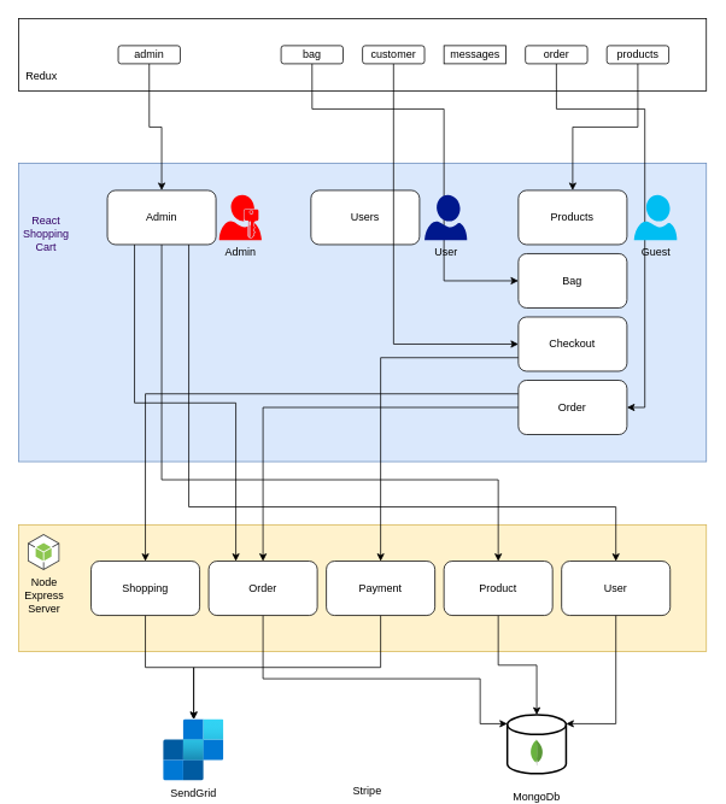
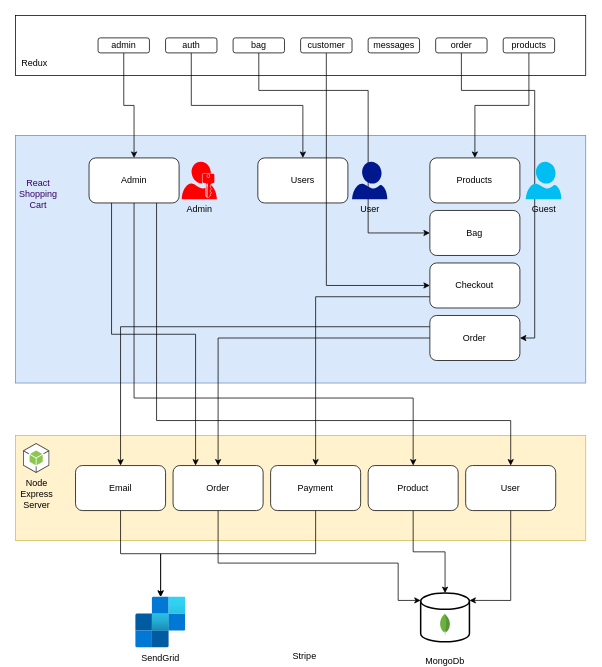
  <mxCell id="0" />
  <mxCell id="1" parent="0" />
  <mxCell id="2" value="" style="rounded=0;whiteSpace=wrap;html=1;fillColor=#fff2cc;gradientDirection=radial;strokeColor=#d6b656;" parent="1" vertex="1"><mxGeometry x="20" y="580" width="760" height="140" as="geometry" /></mxCell>
  <mxCell id="3" value="Node&lt;br&gt;Express &lt;br&gt;Server" style="outlineConnect=0;dashed=0;verticalLabelPosition=bottom;verticalAlign=top;align=center;html=1;shape=mxgraph.aws3.android;fillColor=#8CC64F;gradientColor=none;" parent="1" vertex="1"><mxGeometry x="30" y="590" width="35" height="40" as="geometry" /></mxCell>
  <mxCell id="4" value="" style="group" parent="1" vertex="1" connectable="0"><mxGeometry x="560" y="790" width="65" height="65" as="geometry" /></mxCell>
  <mxCell id="5" value="&lt;br&gt;&lt;br&gt;&lt;br&gt;&lt;br&gt;&lt;br&gt;&lt;br&gt;&lt;br&gt;&lt;br&gt;MongoDb" style="strokeWidth=2;html=1;shape=mxgraph.flowchart.database;whiteSpace=wrap;" parent="4" vertex="1"><mxGeometry width="65" height="65" as="geometry" /></mxCell>
  <mxCell id="6" value="" style="dashed=0;outlineConnect=0;html=1;align=center;labelPosition=center;verticalLabelPosition=bottom;verticalAlign=top;shape=mxgraph.weblogos.mongodb" parent="4" vertex="1"><mxGeometry x="25.472" y="26.812" width="14.056" height="29.413" as="geometry" /></mxCell>
  <mxCell id="7" value="" style="rounded=0;whiteSpace=wrap;html=1;fillColor=#dae8fc;gradientDirection=radial;strokeColor=#6c8ebf;" parent="1" vertex="1"><mxGeometry x="20" y="180" width="760" height="330" as="geometry" /></mxCell>
  <mxCell id="8" value="&lt;font style=&quot;&quot; color=&quot;#330066&quot;&gt;React &lt;br&gt;Shopping &lt;br&gt;Cart&lt;/font&gt;" style="shape=image;html=1;verticalAlign=top;verticalLabelPosition=bottom;labelBackgroundColor=none;imageAspect=0;aspect=fixed;image=https://cdn1.iconfinder.com/data/icons/unicons-line-vol-5/24/react-128.png;fillColor=default;gradientColor=none;gradientDirection=radial;" parent="1" vertex="1"><mxGeometry x="30" y="190" width="40" height="40" as="geometry" /></mxCell>
  <mxCell id="9" value="Bag" style="rounded=1;whiteSpace=wrap;html=1;fontColor=#000000;" vertex="1" parent="1"><mxGeometry x="572.25" y="280" width="120" height="60" as="geometry" /></mxCell>
  <mxCell id="10" style="edgeStyle=orthogonalEdgeStyle;rounded=0;orthogonalLoop=1;jettySize=auto;html=1;exitX=0.75;exitY=1;exitDx=0;exitDy=0;fontColor=#000000;" edge="1" parent="1" source="13" target="23"><mxGeometry relative="1" as="geometry"><Array as="points"><mxPoint x="208" y="560" /><mxPoint x="680" y="560" /></Array></mxGeometry></mxCell>
  <mxCell id="11" style="edgeStyle=orthogonalEdgeStyle;rounded=0;orthogonalLoop=1;jettySize=auto;html=1;exitX=0.5;exitY=1;exitDx=0;exitDy=0;entryX=0.5;entryY=0;entryDx=0;entryDy=0;fontColor=#000000;" edge="1" parent="1" source="13" target="21"><mxGeometry relative="1" as="geometry"><Array as="points"><mxPoint x="178" y="530" /><mxPoint x="550" y="530" /></Array></mxGeometry></mxCell>
  <mxCell id="12" style="edgeStyle=orthogonalEdgeStyle;rounded=0;orthogonalLoop=1;jettySize=auto;html=1;exitX=0.25;exitY=1;exitDx=0;exitDy=0;entryX=0.25;entryY=0;entryDx=0;entryDy=0;fontColor=#000000;" edge="1" parent="1" source="13" target="17"><mxGeometry relative="1" as="geometry" /></mxCell>
  <mxCell id="13" value="Admin" style="rounded=1;whiteSpace=wrap;html=1;fontColor=#000000;" vertex="1" parent="1"><mxGeometry x="118" y="210" width="120" height="60" as="geometry" /></mxCell>
  <mxCell id="14" style="edgeStyle=orthogonalEdgeStyle;rounded=0;orthogonalLoop=1;jettySize=auto;html=1;exitX=0.5;exitY=1;exitDx=0;exitDy=0;fontColor=#000000;" edge="1" parent="1" source="15" target="47"><mxGeometry relative="1" as="geometry" /></mxCell>
- <mxCell id="15" value="Shopping" style="rounded=1;whiteSpace=wrap;html=1;fontColor=#000000;" vertex="1" parent="1"><mxGeometry x="100" y="620" width="120" height="60" as="geometry" /></mxCell>
+ <mxCell id="15" value="Email" style="rounded=1;whiteSpace=wrap;html=1;fontColor=#000000;" vertex="1" parent="1"><mxGeometry x="100" y="620" width="120" height="60" as="geometry" /></mxCell>
  <mxCell id="16" style="edgeStyle=orthogonalEdgeStyle;rounded=0;orthogonalLoop=1;jettySize=auto;html=1;exitX=0.5;exitY=1;exitDx=0;exitDy=0;entryX=0;entryY=0.15;entryDx=0;entryDy=0;entryPerimeter=0;fontColor=#000000;" edge="1" parent="1" source="17" target="5"><mxGeometry relative="1" as="geometry"><Array as="points"><mxPoint x="290" y="750" /><mxPoint x="530" y="750" /><mxPoint x="530" y="800" /></Array></mxGeometry></mxCell>
  <mxCell id="17" value="Order" style="rounded=1;whiteSpace=wrap;html=1;fontColor=#000000;" vertex="1" parent="1"><mxGeometry x="230" y="620" width="120" height="60" as="geometry" /></mxCell>
  <mxCell id="18" style="edgeStyle=orthogonalEdgeStyle;rounded=0;orthogonalLoop=1;jettySize=auto;html=1;exitX=0.5;exitY=1;exitDx=0;exitDy=0;fontColor=#000000;" edge="1" parent="1" source="19" target="47"><mxGeometry relative="1" as="geometry" /></mxCell>
  <mxCell id="19" value="Payment" style="rounded=1;whiteSpace=wrap;html=1;fontColor=#000000;" vertex="1" parent="1"><mxGeometry x="360" y="620" width="120" height="60" as="geometry" /></mxCell>
  <mxCell id="20" style="edgeStyle=orthogonalEdgeStyle;rounded=0;orthogonalLoop=1;jettySize=auto;html=1;exitX=0.5;exitY=1;exitDx=0;exitDy=0;fontColor=#000000;" edge="1" parent="1" source="21" target="5"><mxGeometry relative="1" as="geometry" /></mxCell>
  <mxCell id="21" value="Product" style="rounded=1;whiteSpace=wrap;html=1;fontColor=#000000;" vertex="1" parent="1"><mxGeometry x="490" y="620" width="120" height="60" as="geometry" /></mxCell>
  <mxCell id="22" style="edgeStyle=orthogonalEdgeStyle;rounded=0;orthogonalLoop=1;jettySize=auto;html=1;exitX=0.5;exitY=1;exitDx=0;exitDy=0;entryX=1;entryY=0.15;entryDx=0;entryDy=0;entryPerimeter=0;fontColor=#000000;" edge="1" parent="1" source="23" target="5"><mxGeometry relative="1" as="geometry" /></mxCell>
  <mxCell id="23" value="User" style="rounded=1;whiteSpace=wrap;html=1;fontColor=#000000;" vertex="1" parent="1"><mxGeometry x="620" y="620" width="120" height="60" as="geometry" /></mxCell>
  <mxCell id="24" value="Products" style="rounded=1;whiteSpace=wrap;html=1;fontColor=#000000;" vertex="1" parent="1"><mxGeometry x="572.25" y="210" width="120" height="60" as="geometry" /></mxCell>
  <mxCell id="25" style="edgeStyle=orthogonalEdgeStyle;rounded=0;orthogonalLoop=1;jettySize=auto;html=1;exitX=0;exitY=0.75;exitDx=0;exitDy=0;entryX=0.5;entryY=0;entryDx=0;entryDy=0;fontColor=#000000;" edge="1" parent="1" source="26" target="19"><mxGeometry relative="1" as="geometry" /></mxCell>
  <mxCell id="26" value="Checkout" style="rounded=1;whiteSpace=wrap;html=1;fontColor=#000000;" vertex="1" parent="1"><mxGeometry x="572.25" y="350" width="120" height="60" as="geometry" /></mxCell>
  <mxCell id="27" value="Users" style="rounded=1;whiteSpace=wrap;html=1;fontColor=#000000;" vertex="1" parent="1"><mxGeometry x="343" y="210" width="120" height="60" as="geometry" /></mxCell>
  <mxCell id="28" value="" style="rounded=0;whiteSpace=wrap;html=1;labelBackgroundColor=none;fontColor=#A680B8;fillColor=default;gradientColor=none;gradientDirection=radial;" parent="1" vertex="1"><mxGeometry x="20" y="20" width="760" height="80" as="geometry" /></mxCell>
  <mxCell id="29" style="edgeStyle=orthogonalEdgeStyle;rounded=0;orthogonalLoop=1;jettySize=auto;html=1;exitX=0.5;exitY=1;exitDx=0;exitDy=0;entryX=0.5;entryY=0;entryDx=0;entryDy=0;fontColor=#000000;" edge="1" parent="1" source="30" target="13"><mxGeometry relative="1" as="geometry" /></mxCell>
  <mxCell id="30" value="admin&lt;span style=&quot;font-family: monospace; font-size: 0px; text-align: start;&quot;&gt;%3CmxGraphModel%3E%3Croot%3E%3CmxCell%20id%3D%220%22%2F%3E%3CmxCell%20id%3D%221%22%20parent%3D%220%22%2F%3E%3CmxCell%20id%3D%222%22%20value%3D%22%22%20style%3D%22rounded%3D0%3BwhiteSpace%3Dwrap%3Bhtml%3D1%3BfillColor%3D%23dae8fc%3BgradientDirection%3Dradial%3BstrokeColor%3D%236c8ebf%3B%22%20vertex%3D%221%22%20parent%3D%221%22%3E%3CmxGeometry%20x%3D%2240%22%20y%3D%2240%22%20width%3D%22760%22%20height%3D%22280%22%20as%3D%22geometry%22%2F%3E%3C%2FmxCell%3E%3C%2Froot%3E%3C%2FmxGraphModel%3E&lt;/span&gt;" style="rounded=1;whiteSpace=wrap;html=1;labelBackgroundColor=none;fontColor=#000000;fillColor=default;gradientColor=none;gradientDirection=radial;" parent="1" vertex="1"><mxGeometry x="130" y="50" width="68.5" height="20" as="geometry" /></mxCell>
+ <mxCell id="31" style="edgeStyle=orthogonalEdgeStyle;rounded=0;orthogonalLoop=1;jettySize=auto;html=1;exitX=0.5;exitY=1;exitDx=0;exitDy=0;entryX=0.5;entryY=0;entryDx=0;entryDy=0;fontColor=#000000;" edge="1" parent="1" source="32" target="27"><mxGeometry relative="1" as="geometry" /></mxCell>
+ <mxCell id="32" value="auth" style="rounded=1;whiteSpace=wrap;html=1;labelBackgroundColor=none;fontColor=#000000;fillColor=default;gradientColor=none;gradientDirection=radial;" parent="1" vertex="1"><mxGeometry x="220" y="50" width="68.5" height="20" as="geometry" /></mxCell>
  <mxCell id="33" style="edgeStyle=orthogonalEdgeStyle;rounded=0;orthogonalLoop=1;jettySize=auto;html=1;exitX=0.5;exitY=1;exitDx=0;exitDy=0;entryX=0;entryY=0.5;entryDx=0;entryDy=0;fontColor=#000000;" edge="1" parent="1" source="34" target="9"><mxGeometry relative="1" as="geometry"><Array as="points"><mxPoint x="344" y="120" /><mxPoint x="490" y="120" /><mxPoint x="490" y="310" /></Array></mxGeometry></mxCell>
  <mxCell id="34" value="bag" style="rounded=1;whiteSpace=wrap;html=1;labelBackgroundColor=none;fontColor=#000000;fillColor=default;gradientColor=none;gradientDirection=radial;" parent="1" vertex="1"><mxGeometry x="310" y="50" width="68.5" height="20" as="geometry" /></mxCell>
  <mxCell id="35" style="edgeStyle=orthogonalEdgeStyle;rounded=0;orthogonalLoop=1;jettySize=auto;html=1;exitX=0.5;exitY=1;exitDx=0;exitDy=0;entryX=0;entryY=0.5;entryDx=0;entryDy=0;fontColor=#000000;" edge="1" parent="1" source="36" target="26"><mxGeometry relative="1" as="geometry"><Array as="points"><mxPoint x="434" y="380" /></Array></mxGeometry></mxCell>
  <mxCell id="36" value="customer" style="rounded=1;whiteSpace=wrap;html=1;labelBackgroundColor=none;fontColor=#000000;fillColor=default;gradientColor=none;gradientDirection=radial;" parent="1" vertex="1"><mxGeometry x="400" y="50" width="68.5" height="20" as="geometry" /></mxCell>
- <mxCell id="37" value="messages" style="whiteSpace=wrap;html=1;labelBackgroundColor=none;fontColor=#000000;fillColor=default;gradientColor=none;gradientDirection=radial;rounded=0;" vertex="1" parent="1"><mxGeometry x="490" y="50" width="68.5" height="20" as="geometry" /></mxCell>
+ <mxCell id="37" value="messages" style="rounded=1;whiteSpace=wrap;html=1;labelBackgroundColor=none;fontColor=#000000;fillColor=default;gradientColor=none;gradientDirection=radial;" vertex="1" parent="1"><mxGeometry x="490" y="50" width="68.5" height="20" as="geometry" /></mxCell>
  <mxCell id="38" style="edgeStyle=orthogonalEdgeStyle;rounded=0;orthogonalLoop=1;jettySize=auto;html=1;exitX=0.5;exitY=1;exitDx=0;exitDy=0;entryX=1;entryY=0.5;entryDx=0;entryDy=0;fontColor=#000000;" edge="1" parent="1" source="39" target="45"><mxGeometry relative="1" as="geometry"><Array as="points"><mxPoint x="614" y="120" /><mxPoint x="712" y="120" /><mxPoint x="712" y="450" /></Array></mxGeometry></mxCell>
  <mxCell id="39" value="order" style="rounded=1;whiteSpace=wrap;html=1;labelBackgroundColor=none;fontColor=#000000;fillColor=default;gradientColor=none;gradientDirection=radial;" vertex="1" parent="1"><mxGeometry x="580" y="50" width="68.5" height="20" as="geometry" /></mxCell>
  <mxCell id="40" style="edgeStyle=orthogonalEdgeStyle;rounded=0;orthogonalLoop=1;jettySize=auto;html=1;exitX=0.5;exitY=1;exitDx=0;exitDy=0;entryX=0.5;entryY=0;entryDx=0;entryDy=0;fontColor=#000000;" edge="1" parent="1" source="41" target="24"><mxGeometry relative="1" as="geometry" /></mxCell>
  <mxCell id="41" value="products" style="rounded=1;whiteSpace=wrap;html=1;labelBackgroundColor=none;fontColor=#000000;fillColor=default;gradientColor=none;gradientDirection=radial;" vertex="1" parent="1"><mxGeometry x="670" y="50" width="68.5" height="20" as="geometry" /></mxCell>
  <mxCell id="42" value="Redux" style="shape=image;html=1;verticalAlign=top;verticalLabelPosition=bottom;labelBackgroundColor=#ffffff;imageAspect=0;aspect=fixed;image=https://cdn2.iconfinder.com/data/icons/boxicons-logos/24/bxl-redux-128.png;fontColor=#000000;" vertex="1" parent="1"><mxGeometry x="25" y="30" width="40" height="40" as="geometry" /></mxCell>
  <mxCell id="43" style="edgeStyle=orthogonalEdgeStyle;rounded=0;orthogonalLoop=1;jettySize=auto;html=1;exitX=0;exitY=0.5;exitDx=0;exitDy=0;fontColor=#000000;" edge="1" parent="1" source="45" target="17"><mxGeometry relative="1" as="geometry" /></mxCell>
  <mxCell id="44" style="edgeStyle=orthogonalEdgeStyle;rounded=0;orthogonalLoop=1;jettySize=auto;html=1;exitX=0;exitY=0.25;exitDx=0;exitDy=0;entryX=0.5;entryY=0;entryDx=0;entryDy=0;fontColor=#000000;" edge="1" parent="1" source="45" target="15"><mxGeometry relative="1" as="geometry" /></mxCell>
  <mxCell id="45" value="Order" style="rounded=1;whiteSpace=wrap;html=1;fontColor=#000000;" vertex="1" parent="1"><mxGeometry x="572.25" y="420" width="120" height="60" as="geometry" /></mxCell>
  <mxCell id="46" value="Stripe" style="shape=image;html=1;verticalAlign=top;verticalLabelPosition=bottom;labelBackgroundColor=#ffffff;imageAspect=0;aspect=fixed;image=https://cdn2.iconfinder.com/data/icons/boxicons-logos/24/bxl-stripe-128.png;fontColor=#000000;" vertex="1" parent="1"><mxGeometry x="365" y="780" width="80" height="80" as="geometry" /></mxCell>
  <mxCell id="47" value="&lt;font color=&quot;#000000&quot;&gt;SendGrid&lt;/font&gt;" style="aspect=fixed;html=1;points=[];align=center;image;fontSize=12;image=img/lib/azure2/integration/SendGrid_Accounts.svg;fontColor=#007FFF;" vertex="1" parent="1"><mxGeometry x="180" y="795" width="66.8" height="68" as="geometry" /></mxCell>
  <mxCell id="48" value="Admin" style="sketch=0;aspect=fixed;pointerEvents=1;shadow=0;dashed=0;html=1;strokeColor=none;labelPosition=center;verticalLabelPosition=bottom;verticalAlign=top;align=center;shape=mxgraph.mscae.enterprise.user_permissions;fillColor=#FF0000;" parent="1" vertex="1"><mxGeometry x="241.5" y="215" width="47" height="50" as="geometry" /></mxCell>
  <mxCell id="49" value="User" style="sketch=0;aspect=fixed;pointerEvents=1;shadow=0;dashed=0;html=1;strokeColor=none;labelPosition=center;verticalLabelPosition=bottom;verticalAlign=top;align=center;fillColor=#00188D;shape=mxgraph.azure.user" parent="1" vertex="1"><mxGeometry x="468.5" y="215" width="47" height="50" as="geometry" /></mxCell>
  <mxCell id="50" value="Guest" style="verticalLabelPosition=bottom;html=1;verticalAlign=top;align=center;strokeColor=none;fillColor=#00BEF2;shape=mxgraph.azure.user;" parent="1" vertex="1"><mxGeometry x="700" y="215" width="47.5" height="50" as="geometry" /></mxCell>
